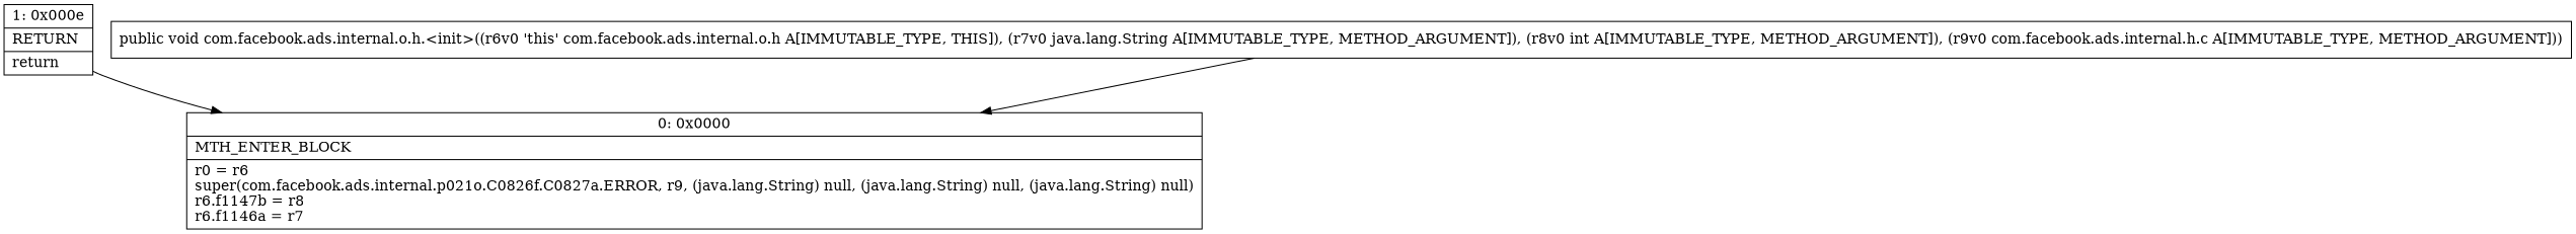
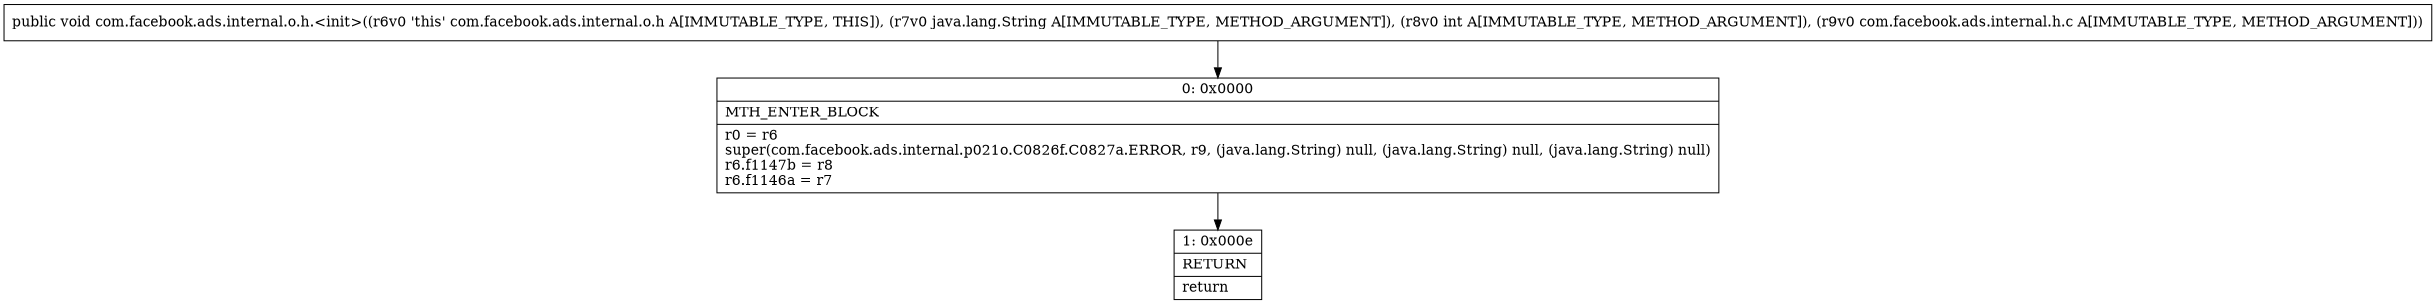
  digraph {
    node [shape=record]
    n1 [label="{0\:\ 0x0000|MTH_ENTER_BLOCK\l|r0 = r6\lsuper(com.facebook.ads.internal.p021o.C0826f.C0827a.ERROR, r9, (java.lang.String) null, (java.lang.String) null, (java.lang.String) null)\lr6.f1147b = r8\lr6.f1146a = r7\l}"]
    n2 [label="{1\:\ 0x000e|RETURN\l|return\l}"]
    n3 [label="{public void com.facebook.ads.internal.o.h.\<init\>((r6v0 'this' com.facebook.ads.internal.o.h A[IMMUTABLE_TYPE, THIS]), (r7v0 java.lang.String A[IMMUTABLE_TYPE, METHOD_ARGUMENT]), (r8v0 int A[IMMUTABLE_TYPE, METHOD_ARGUMENT]), (r9v0 com.facebook.ads.internal.h.c A[IMMUTABLE_TYPE, METHOD_ARGUMENT])) }"]
-   n2 -> n1
+   n1 -> n2
    n3 -> n1
  }
